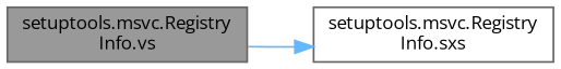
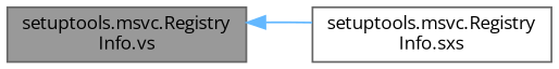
  digraph {
    rankdir=LR
    fontname="Open Sans"
    node [fontname="Open Sans" fontsize=10 shape=box style=filled]
    n1 [color=gray40 fillcolor=grey60 fontcolor=black height=0.2 label="setuptools.msvc.Registry\lInfo.vs" width=0.4]
    n2 [color=grey40 fillcolor=white height=0.2 label="setuptools.msvc.Registry\lInfo.sxs" width=0.4]
-   n1 -> n2 [color=steelblue1 fontname="Open Sans" fontsize=10 labelfontname=Helvetica labelfontsize=10 style=solid]
+   n2 -> n1 [color=steelblue1 fontname="Open Sans" fontsize=10 labelfontname=Helvetica labelfontsize=10 style=solid]
  }
